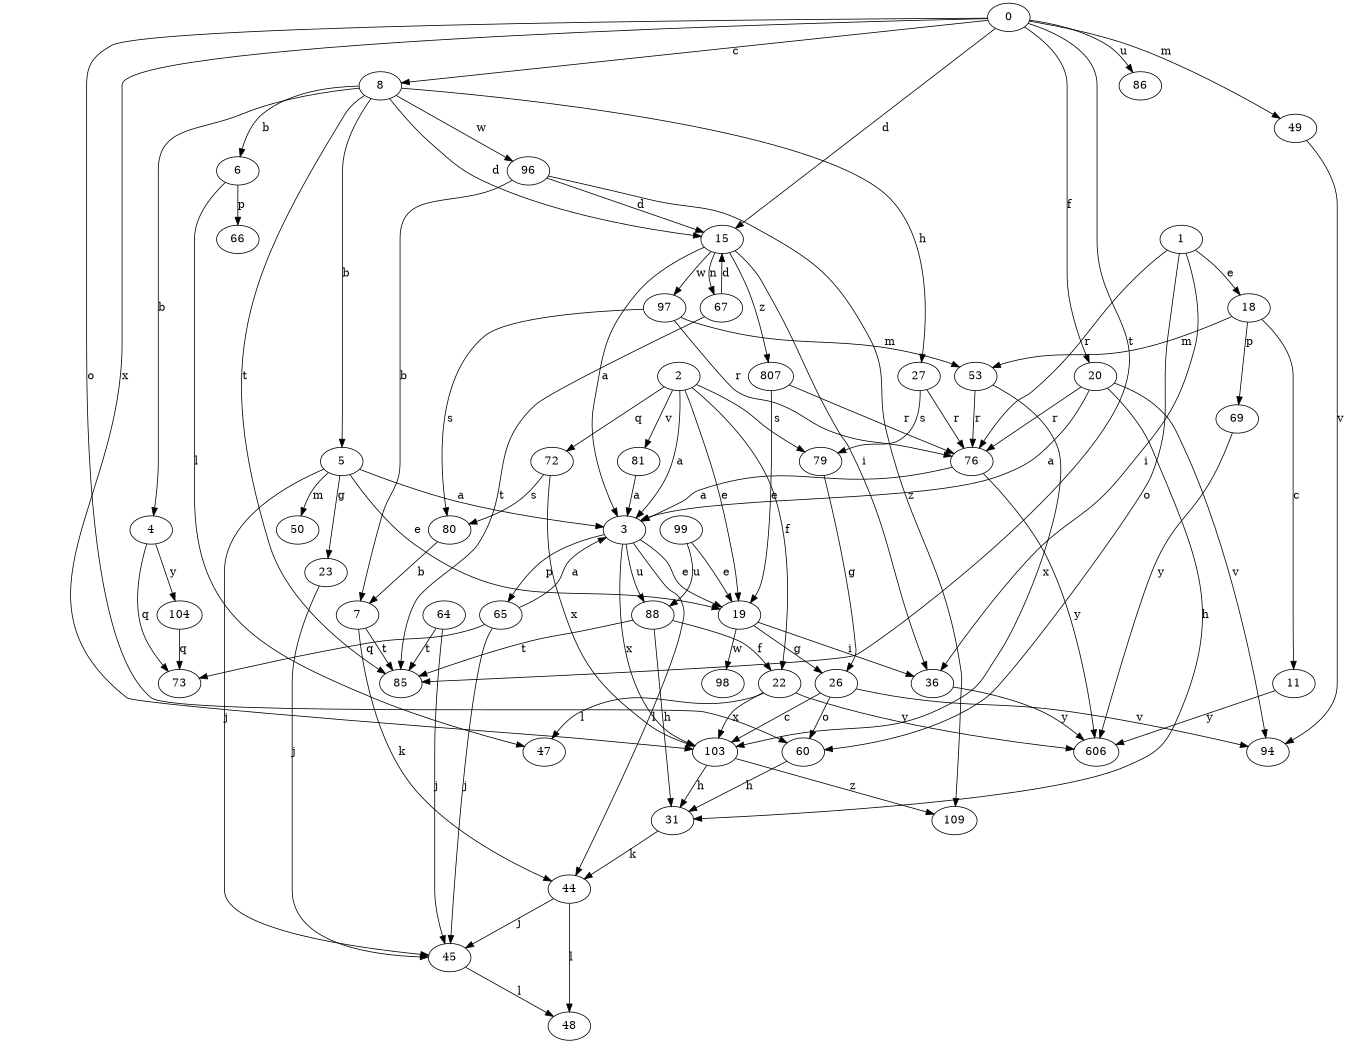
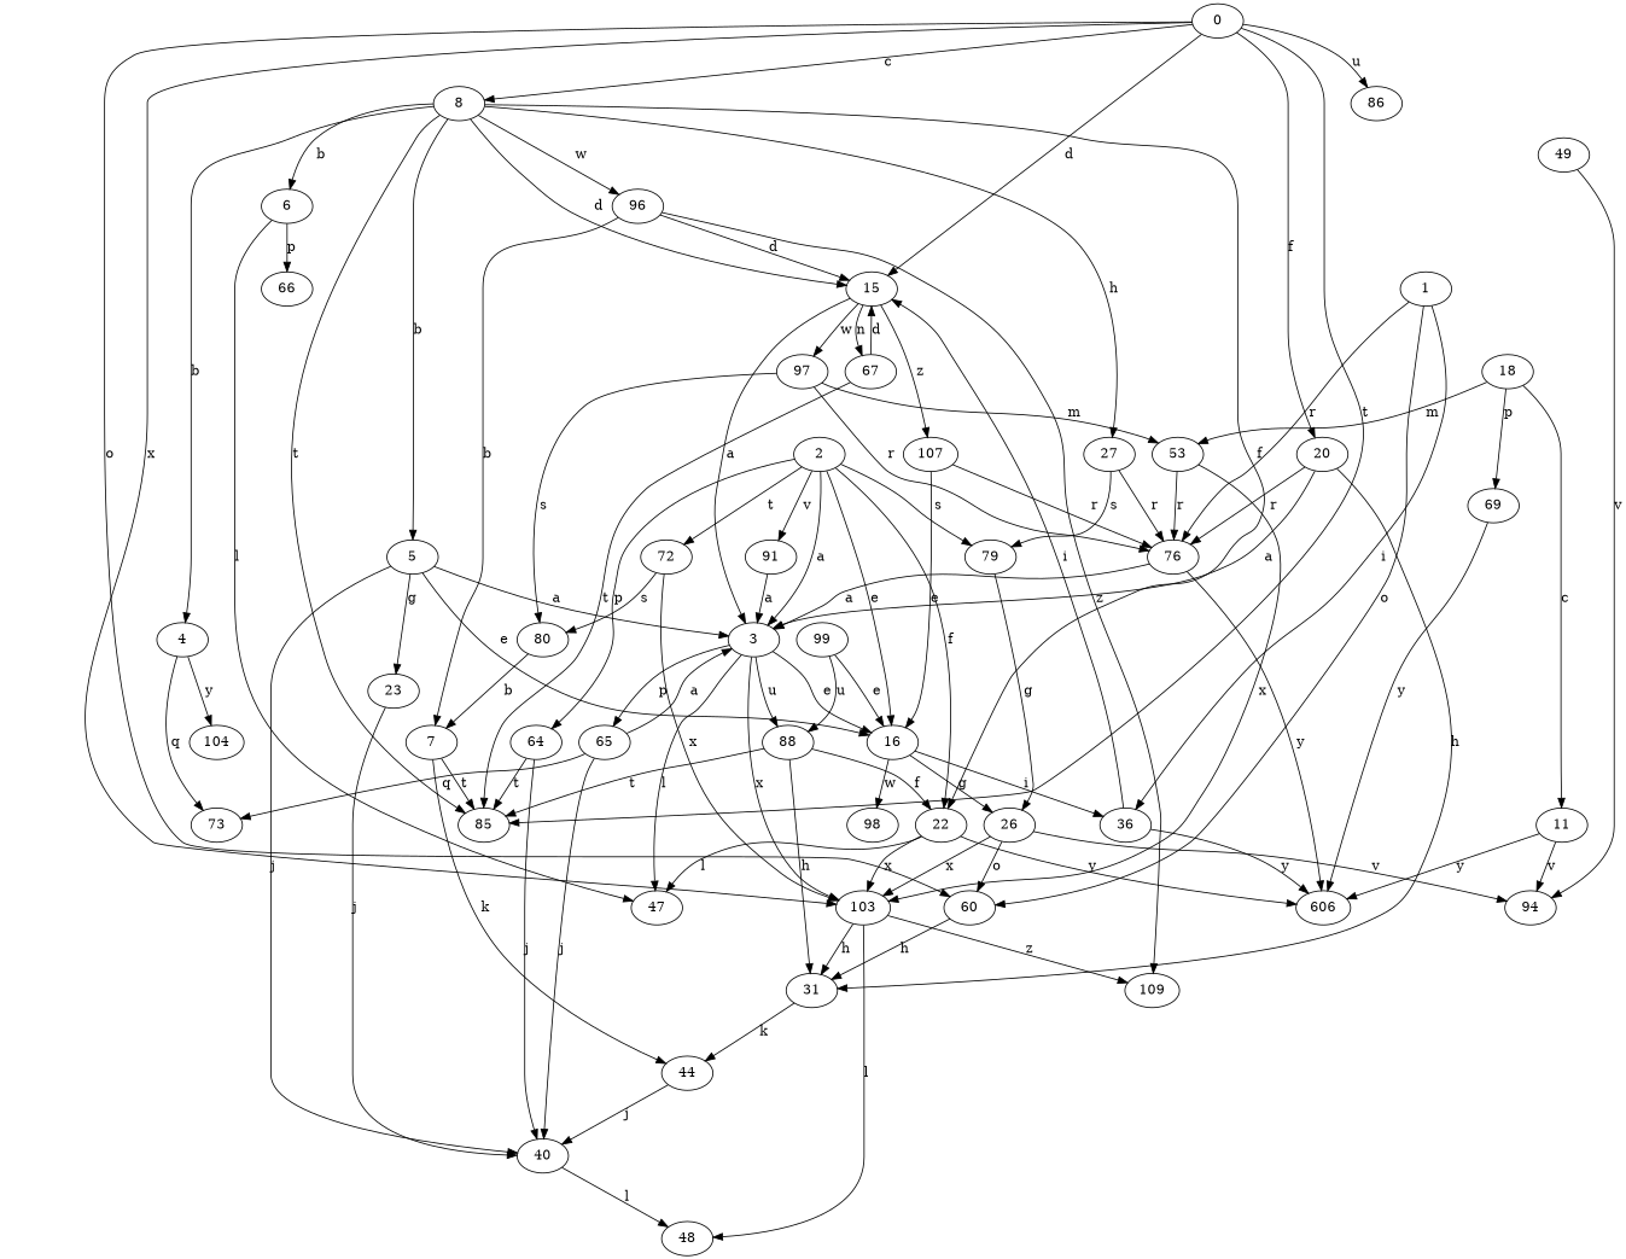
  strict digraph {
    0
    8
    15
    20
    49
    60
    85
    86
    103
    22
    4
    5
    6
    27
    96
    36
    3
    67
    97
-   107 [label=807]
+   107
    76
    31
    94
    109
    1
    18
    11
    53
    69
    n30 [label=606]
    2
-   19
+   19 [label=16]
    64
    72
    79
-   91 [label=81]
+   91
    47
    65
    88
    26
    98
-   40 [label=45]
+   40
    80
    73
    104
    23
-   50
    48
    66
    7
    44
    99
    0 -> 8 [label=c]
    0 -> 15 [label=d]
    0 -> 20 [label=f]
-   0 -> 49 [label=m]
    0 -> 60 [label=o]
    0 -> 85 [label=t]
    0 -> 86 [label=u]
    0 -> 103 [label=x]
    8 -> 15 [label=d]
    8 -> 85 [label=t]
+   8 -> 22 [label=f]
    8 -> 4 [label=b]
    8 -> 5 [label=b]
    8 -> 6 [label=b]
    8 -> 27 [label=h]
    8 -> 96 [label=w]
-   15 -> 36 [label=i]
+   36 -> 15 [label=i]
    15 -> 3 [label=a]
    15 -> 67 [label=n]
    15 -> 97 [label=w]
    15 -> 107 [label=z]
    20 -> 3 [label=a]
    20 -> 76 [label=r]
    20 -> 31 [label=h]
-   20 -> 94 [label=v]
+   11 -> 94 [label=v]
    49 -> 94 [label=v]
    60 -> 31 [label=h]
    103 -> 31 [label=h]
    103 -> 109 [label=z]
    22 -> 103 [label=x]
    22 -> n30 [label=y]
    22 -> 47 [label=l]
    4 -> 73 [label=q]
    4 -> 104 [label=y]
    5 -> 3 [label=a]
    5 -> 19 [label=e]
    5 -> 40 [label=j]
    5 -> 23 [label=g]
-   5 -> 50 [label=m]
    6 -> 47 [label=l]
    6 -> 66 [label=p]
    27 -> 76 [label=r]
    27 -> 79 [label=s]
    96 -> 15 [label=d]
    96 -> 109 [label=z]
    96 -> 7 [label=b]
    36 -> n30 [label=y]
    3 -> 103 [label=x]
    3 -> 19 [label=e]
-   3 -> 44 [label=l]
+   3 -> 47 [label=l]
    3 -> 65 [label=p]
    3 -> 88 [label=u]
    67 -> 15 [label=d]
    67 -> 85 [label=t]
    97 -> 76 [label=r]
    97 -> 53 [label=m]
    97 -> 80 [label=s]
    107 -> 76 [label=r]
    107 -> 19 [label=e]
    76 -> 3 [label=a]
    76 -> n30 [label=y]
    31 -> 44 [label=k]
    1 -> 60 [label=o]
    1 -> 36 [label=i]
    1 -> 76 [label=r]
-   1 -> 18 [label=e]
    18 -> 11 [label=c]
    18 -> 53 [label=m]
    18 -> 69 [label=p]
    11 -> n30 [label=y]
    53 -> 103 [label=x]
    53 -> 76 [label=r]
    69 -> n30 [label=y]
    2 -> 22 [label=f]
    2 -> 3 [label=a]
    2 -> 19 [label=e]
-   2 -> 72 [label=q]
+   2 -> 64 [label=p]
+   2 -> 72 [label=t]
    2 -> 79 [label=s]
    2 -> 91 [label=v]
    19 -> 36 [label=i]
    19 -> 26 [label=g]
    19 -> 98 [label=w]
    64 -> 85 [label=t]
    64 -> 40 [label=j]
    72 -> 103 [label=x]
    72 -> 80 [label=s]
    79 -> 26 [label=g]
    91 -> 3 [label=a]
    65 -> 3 [label=a]
    65 -> 40 [label=j]
    65 -> 73 [label=q]
    88 -> 85 [label=t]
    88 -> 22 [label=f]
    88 -> 31 [label=h]
    26 -> 60 [label=o]
-   26 -> 103 [label=c]
+   26 -> 103 [label=x]
    26 -> 94 [label=v]
    40 -> 48 [label=l]
    80 -> 7 [label=b]
-   104 -> 73 [label=q]
    23 -> 40 [label=j]
    7 -> 85 [label=t]
    7 -> 44 [label=k]
    44 -> 40 [label=j]
-   44 -> 48 [label=l]
+   103 -> 48 [label=l]
    99 -> 19 [label=e]
    99 -> 88 [label=u]
  }
